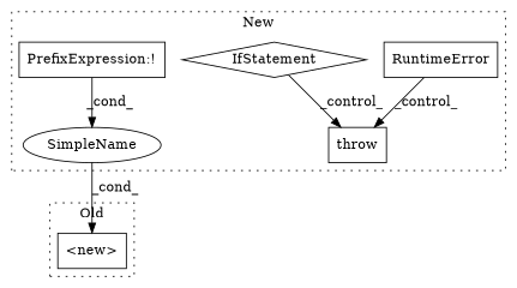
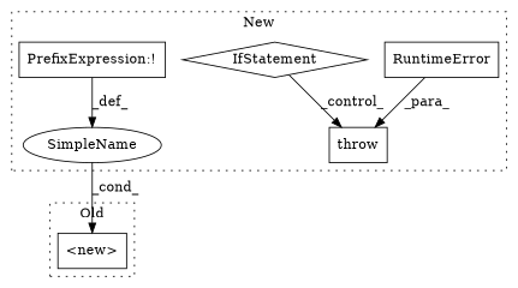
  digraph {
    node [shape=box]
    n1 [a=32 l="13,1" label=RuntimeError s="27064,27150"]
    n2 [a=53 l=6 label=throw s=27058]
    n3 [a=42 label=SimpleName shape=ellipse]
    n4 [a=25 l="4,2" label=IfStatement s="26797,26919" shape=diamond]
    n5 [a=38 l=1 label="PrefixExpression:!" s=26848]
    n6 [a=14 l=18 label="<new>" s=26446]
    subgraph cluster_1 {
      label=New
      style=dotted
      n1
      n2
      n3
      n4
      n5
    }
    subgraph cluster_2 {
      label=Old
      style=dotted
      n6
    }
-   n1 -> n2 [label=_control_]
+   n1 -> n2 [label=_para_]
    n3 -> n6 [label=_cond_]
    n4 -> n2 [label=_control_]
-   n5 -> n3 [label=_cond_]
+   n5 -> n3 [label=_def_]
  }
